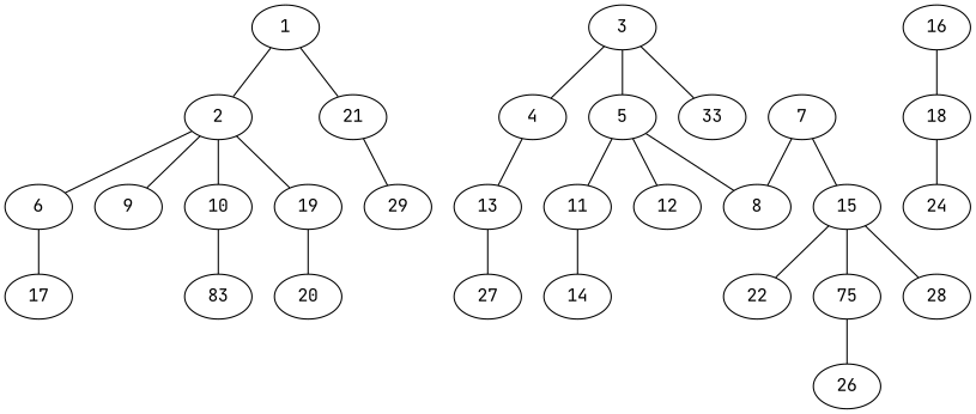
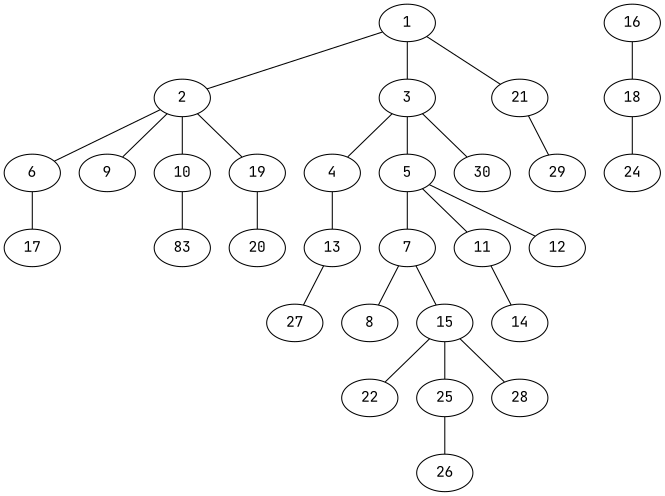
  graph {
    fontname="JetBrains Mono"
    node [fontname="JetBrains Mono"]
    edge [fontname="JetBrains Mono"]
    1
    2
    3
    21
    6
    9
    10
    19
    4
    5
-   30 [label=33]
+   30
    29
    17
    n14 [label=83]
    20
    13
    7
    11
    12
    16
    18
    27
    8
    15
    14
    22
-   25 [label=75]
+   25
    28
    24
    26
    1 -- 2
+   1 -- 3
    1 -- 21
    2 -- 6
    2 -- 9
    2 -- 10
    2 -- 19
    3 -- 4
    3 -- 5
    3 -- 30
    21 -- 29
    6 -- 17
    10 -- n14
    19 -- 20
    4 -- 13
-   5 -- 8
+   5 -- 7
    5 -- 11
    5 -- 12
    13 -- 27
    7 -- 8
    7 -- 15
    11 -- 14
    16 -- 18
    18 -- 24
    15 -- 22
    15 -- 25
    15 -- 28
    25 -- 26
  }
